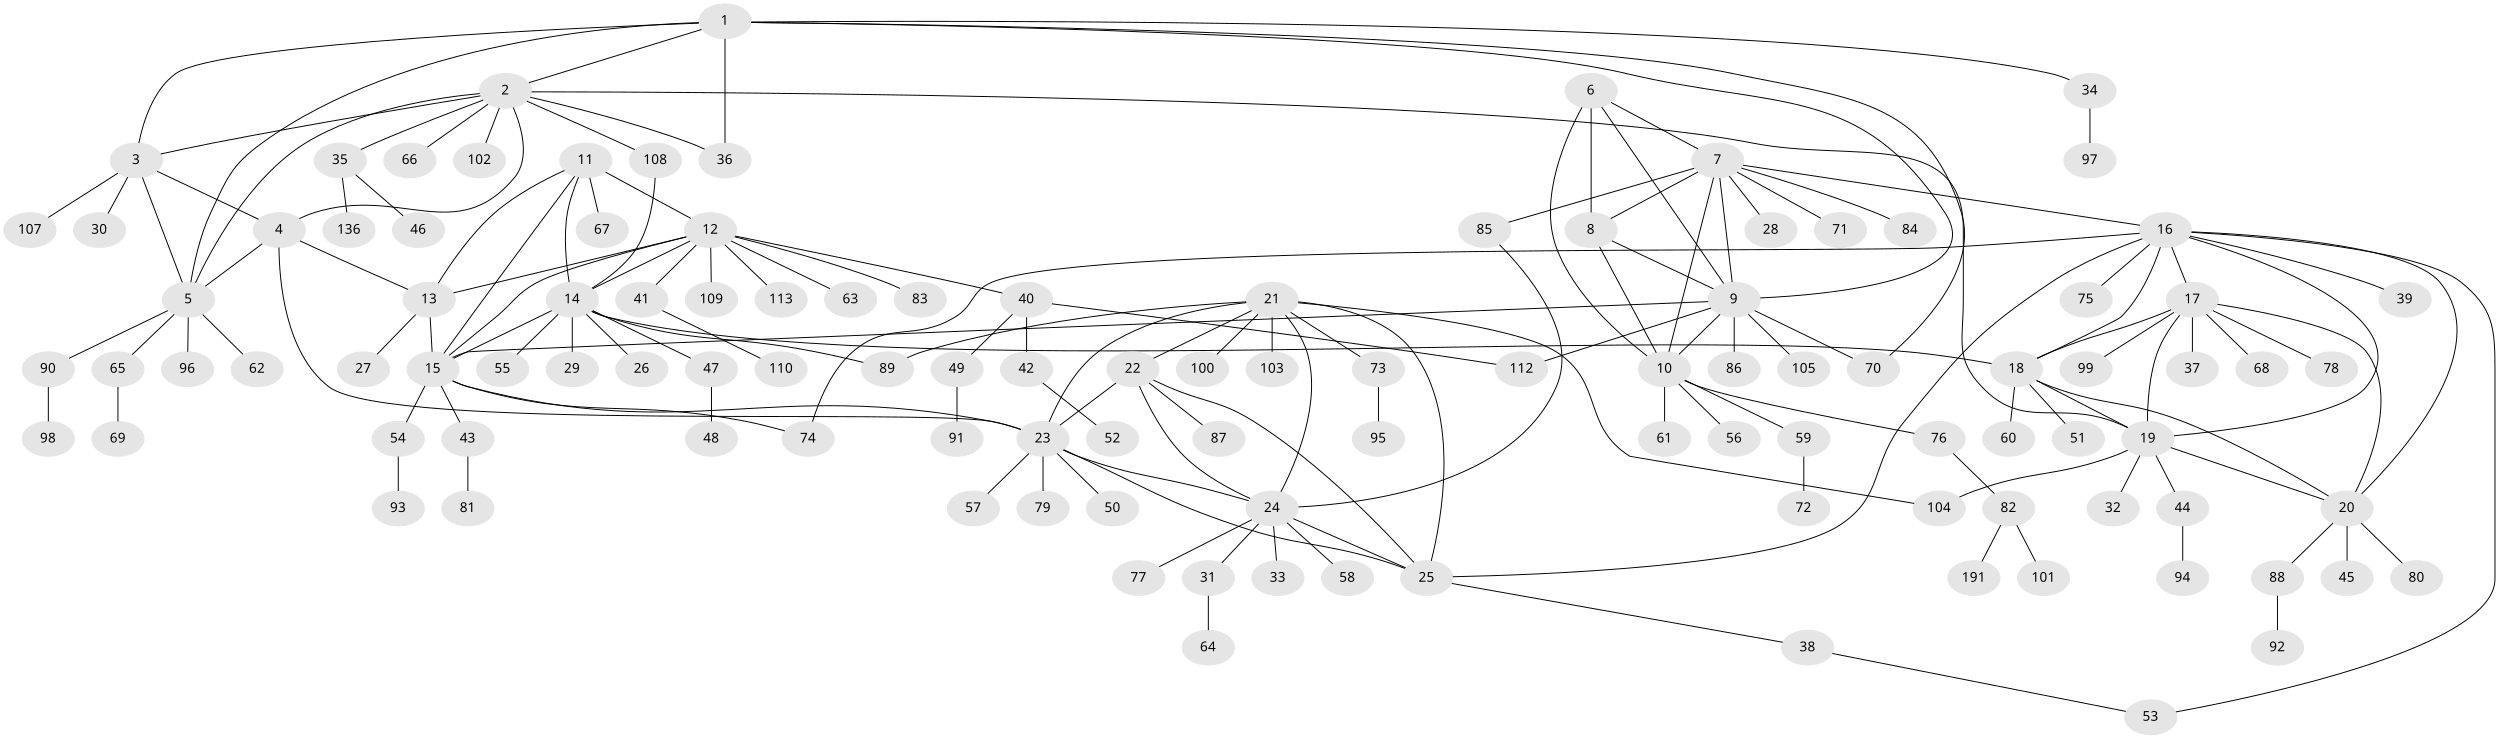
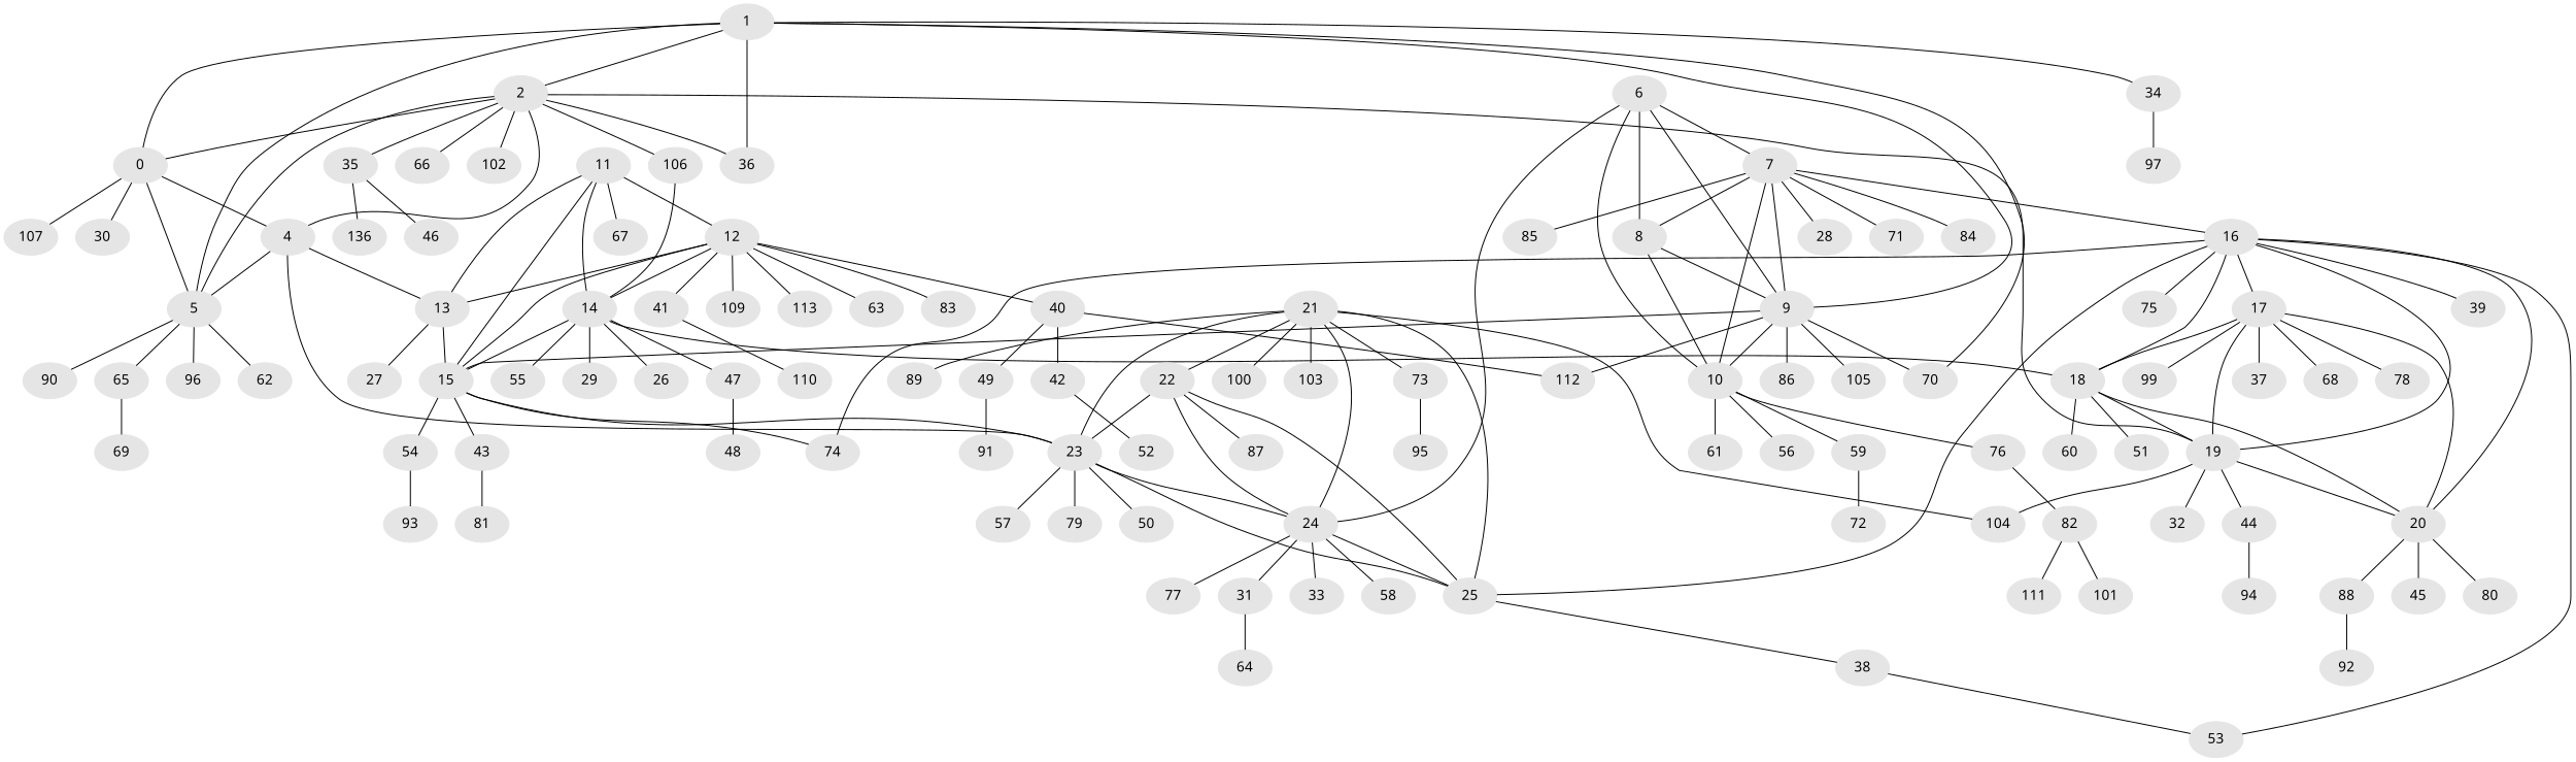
  graph {
    fontname="Noto Sans"
    node [color=gray90 fontname="Noto Sans" style=filled]
    edge [fontname="Noto Sans"]
    1
    2
-   3
+   3 [label=0]
    5
    9
    34
    70
    36
    4
    19
    35
    66
    102
-   108
+   108 [label=106]
    30
    107
    13
    23
    62
    65
    90
    96
    10
    15
    86
    105
    112
    97
    20
    32
    44
    104
    46
    n34 [label=136]
    14
    27
    24
    25
    50
    57
    79
    69
-   98
    6
    7
    8
    16
    28
    71
    84
    85
    56
    59
    61
    76
    31
    33
    58
    77
    18
    74
    17
    39
    53
    75
    43
    54
    72
    82
    11
    12
    67
    40
    41
    63
    83
    109
    113
    26
    29
    47
    55
    89
    42
    49
    110
    51
    60
    48
    81
    93
    37
    68
    78
    99
    45
    80
    88
    38
    94
    92
    21
    22
    73
    100
    103
    87
    95
    64
    52
    91
    101
-   111 [label=191]
+   111
    1 -- 2
    1 -- 3
    1 -- 5
    1 -- 9
    1 -- 34
    1 -- 70
    1 -- 36
    2 -- 3
    2 -- 5
    2 -- 36
    2 -- 4
    2 -- 19
    2 -- 35
    2 -- 66
    2 -- 102
    2 -- 108
    3 -- 5
    3 -- 4
    3 -- 30
    3 -- 107
    5 -- 62
    5 -- 65
    5 -- 90
    5 -- 96
    9 -- 70
    9 -- 10
    9 -- 15
    9 -- 86
    9 -- 105
    9 -- 112
    34 -- 97
    4 -- 5
    4 -- 13
    4 -- 23
    19 -- 20
    19 -- 32
    19 -- 44
    19 -- 104
    35 -- 46
    35 -- n34
    108 -- 14
    13 -- 15
    13 -- 27
    23 -- 24
    23 -- 25
    23 -- 50
    23 -- 57
    23 -- 79
    65 -- 69
-   90 -- 98
    10 -- 56
    10 -- 59
    10 -- 61
    10 -- 76
    15 -- 23
    15 -- 74
    15 -- 43
    15 -- 54
    20 -- 45
    20 -- 80
    20 -- 88
    44 -- 94
    14 -- 15
    14 -- 18
    14 -- 26
    14 -- 29
    14 -- 47
    14 -- 55
-   14 -- 89
    24 -- 25
    24 -- 31
    24 -- 33
    24 -- 58
    24 -- 77
    25 -- 38
    6 -- 9
    6 -- 10
-   85 -- 24
+   6 -- 24
    6 -- 7
    6 -- 8
    7 -- 9
    7 -- 10
    7 -- 8
    7 -- 16
    7 -- 28
    7 -- 71
    7 -- 84
    7 -- 85
    8 -- 9
    8 -- 10
    16 -- 19
    16 -- 20
    16 -- 25
    16 -- 18
    16 -- 74
    16 -- 17
    16 -- 39
    16 -- 53
    16 -- 75
    59 -- 72
    76 -- 82
    31 -- 64
    18 -- 19
    18 -- 20
    18 -- 51
    18 -- 60
    17 -- 19
    17 -- 20
    17 -- 18
    17 -- 37
    17 -- 68
    17 -- 78
    17 -- 99
    43 -- 81
    54 -- 93
    82 -- 101
    82 -- 111
    11 -- 13
    11 -- 15
    11 -- 14
    11 -- 12
    11 -- 67
    12 -- 13
    12 -- 15
    12 -- 14
    12 -- 40
    12 -- 41
    12 -- 63
    12 -- 83
    12 -- 109
    12 -- 113
    40 -- 112
    40 -- 42
    40 -- 49
    41 -- 110
    47 -- 48
    42 -- 52
    49 -- 91
    88 -- 92
    38 -- 53
    21 -- 23
    21 -- 104
    21 -- 24
    21 -- 25
    21 -- 89
    21 -- 22
    21 -- 73
    21 -- 100
    21 -- 103
    22 -- 23
    22 -- 24
    22 -- 25
    22 -- 87
    73 -- 95
  }
